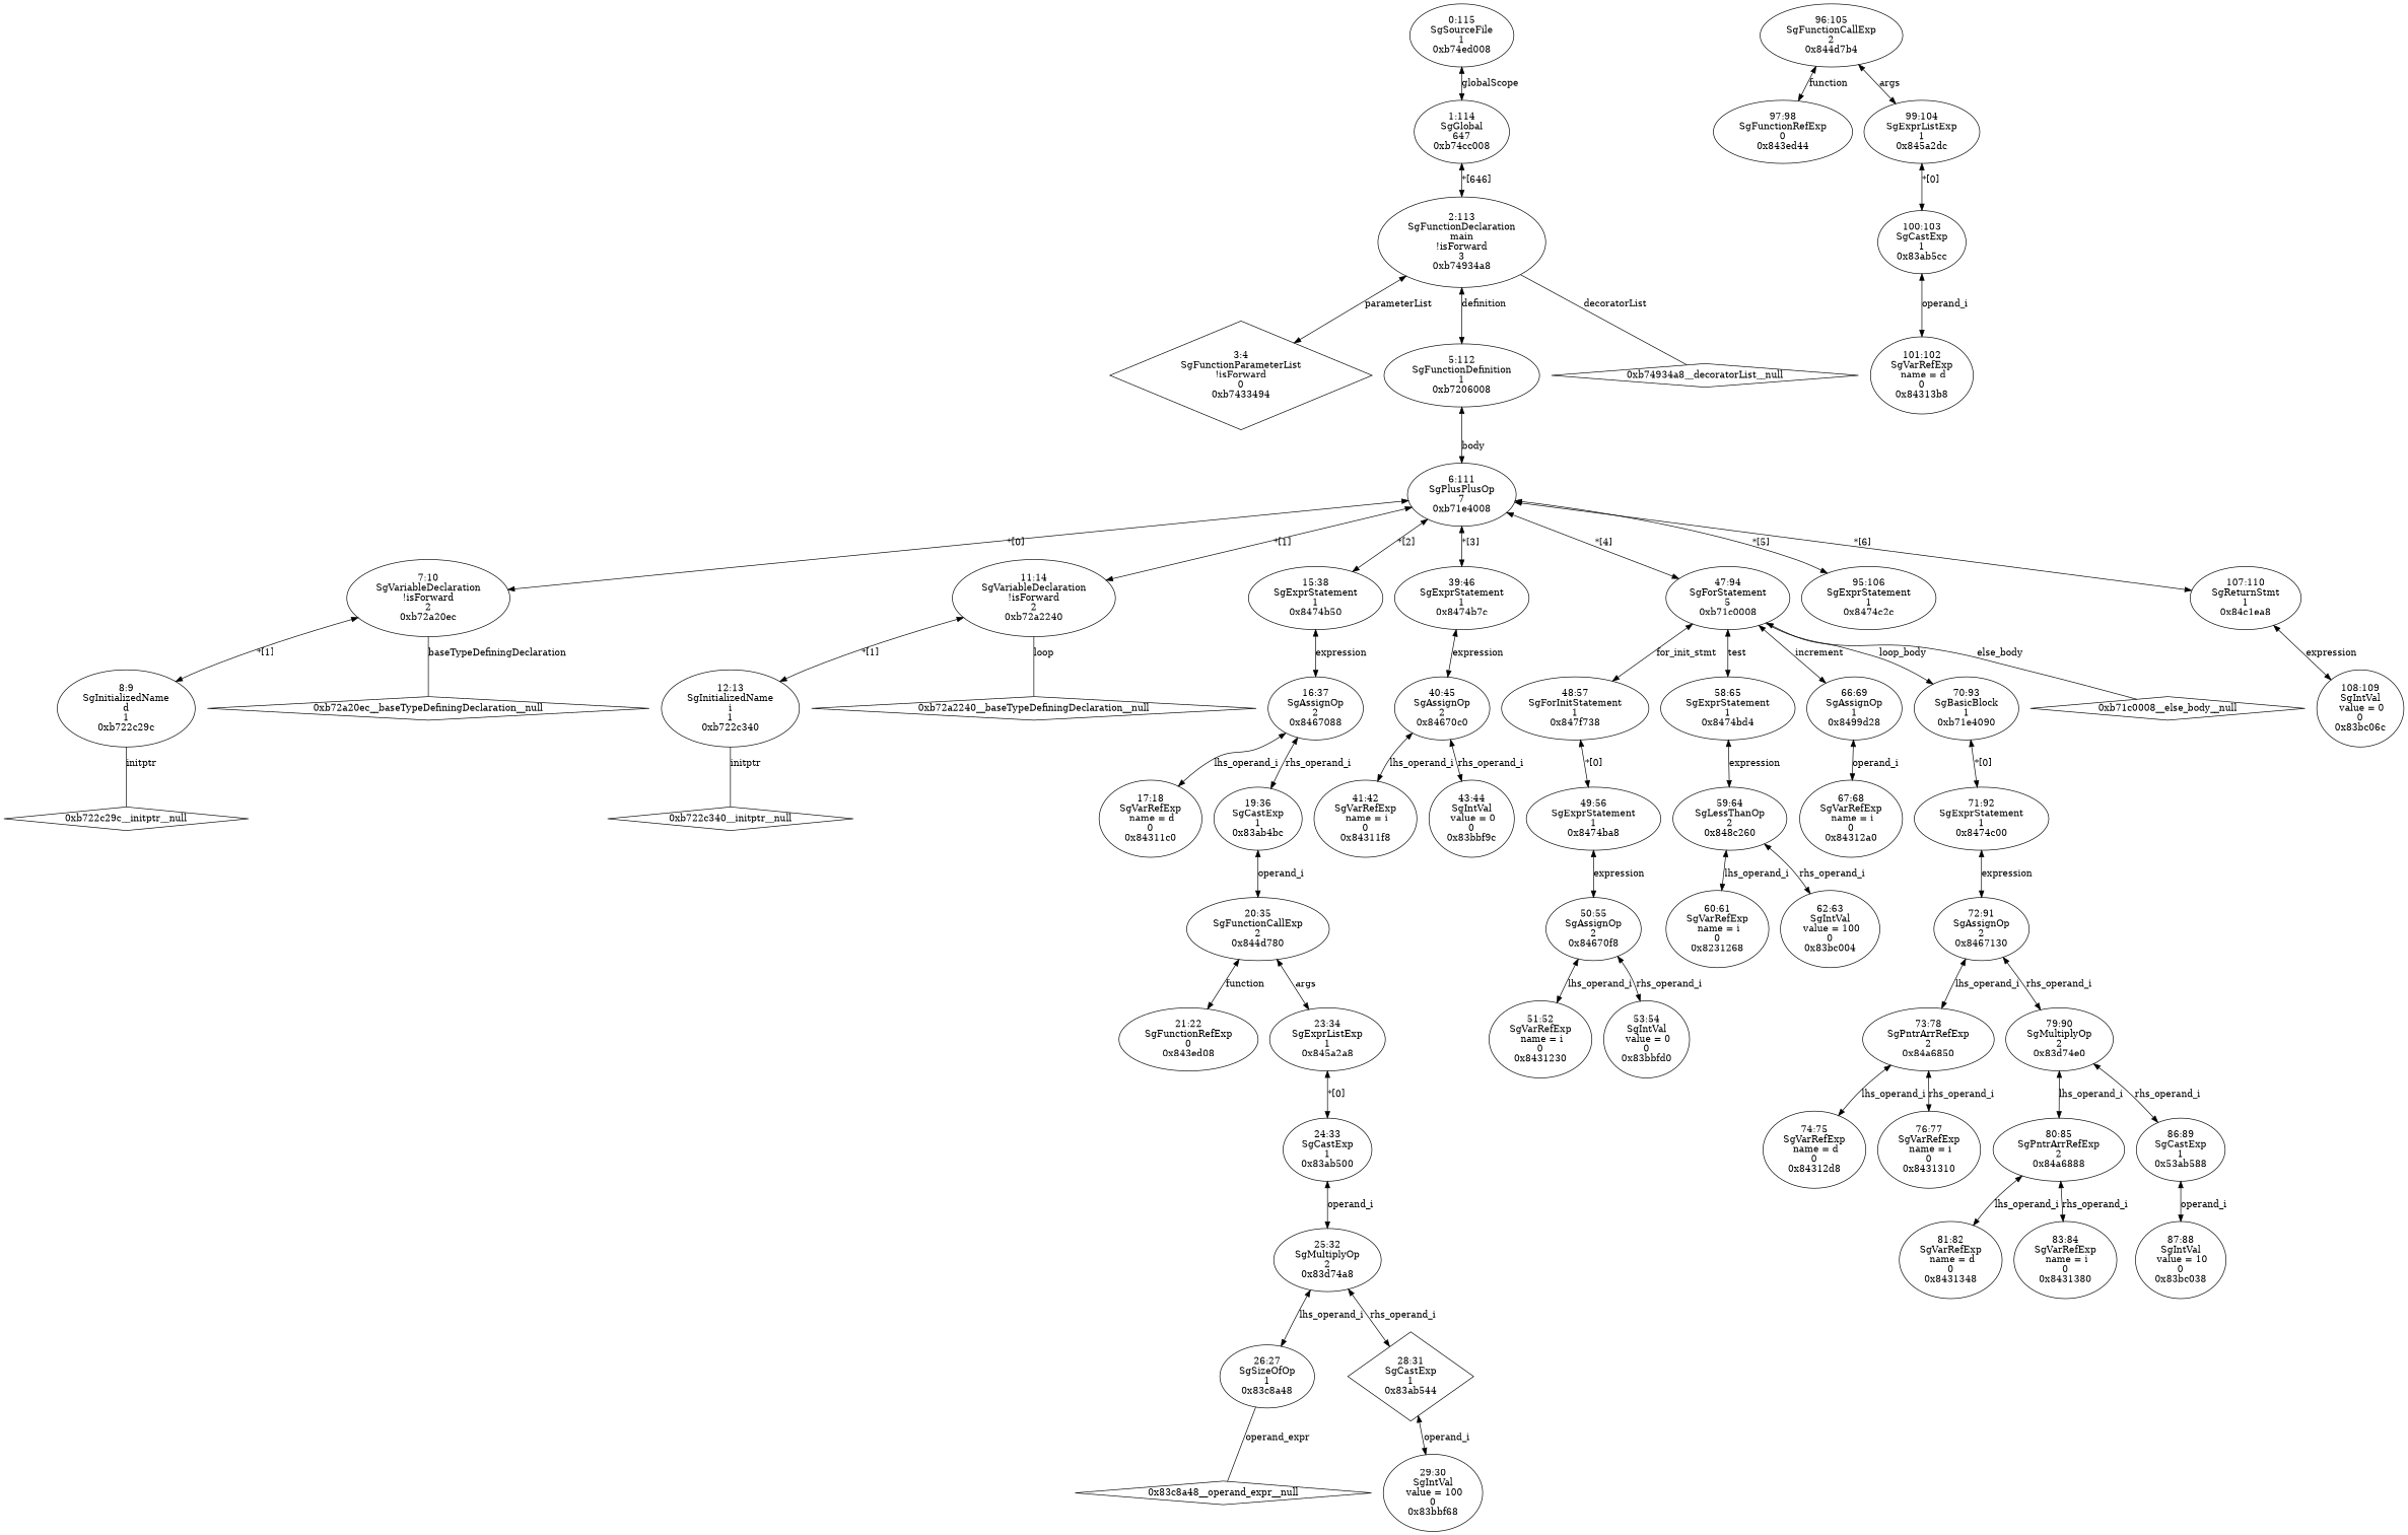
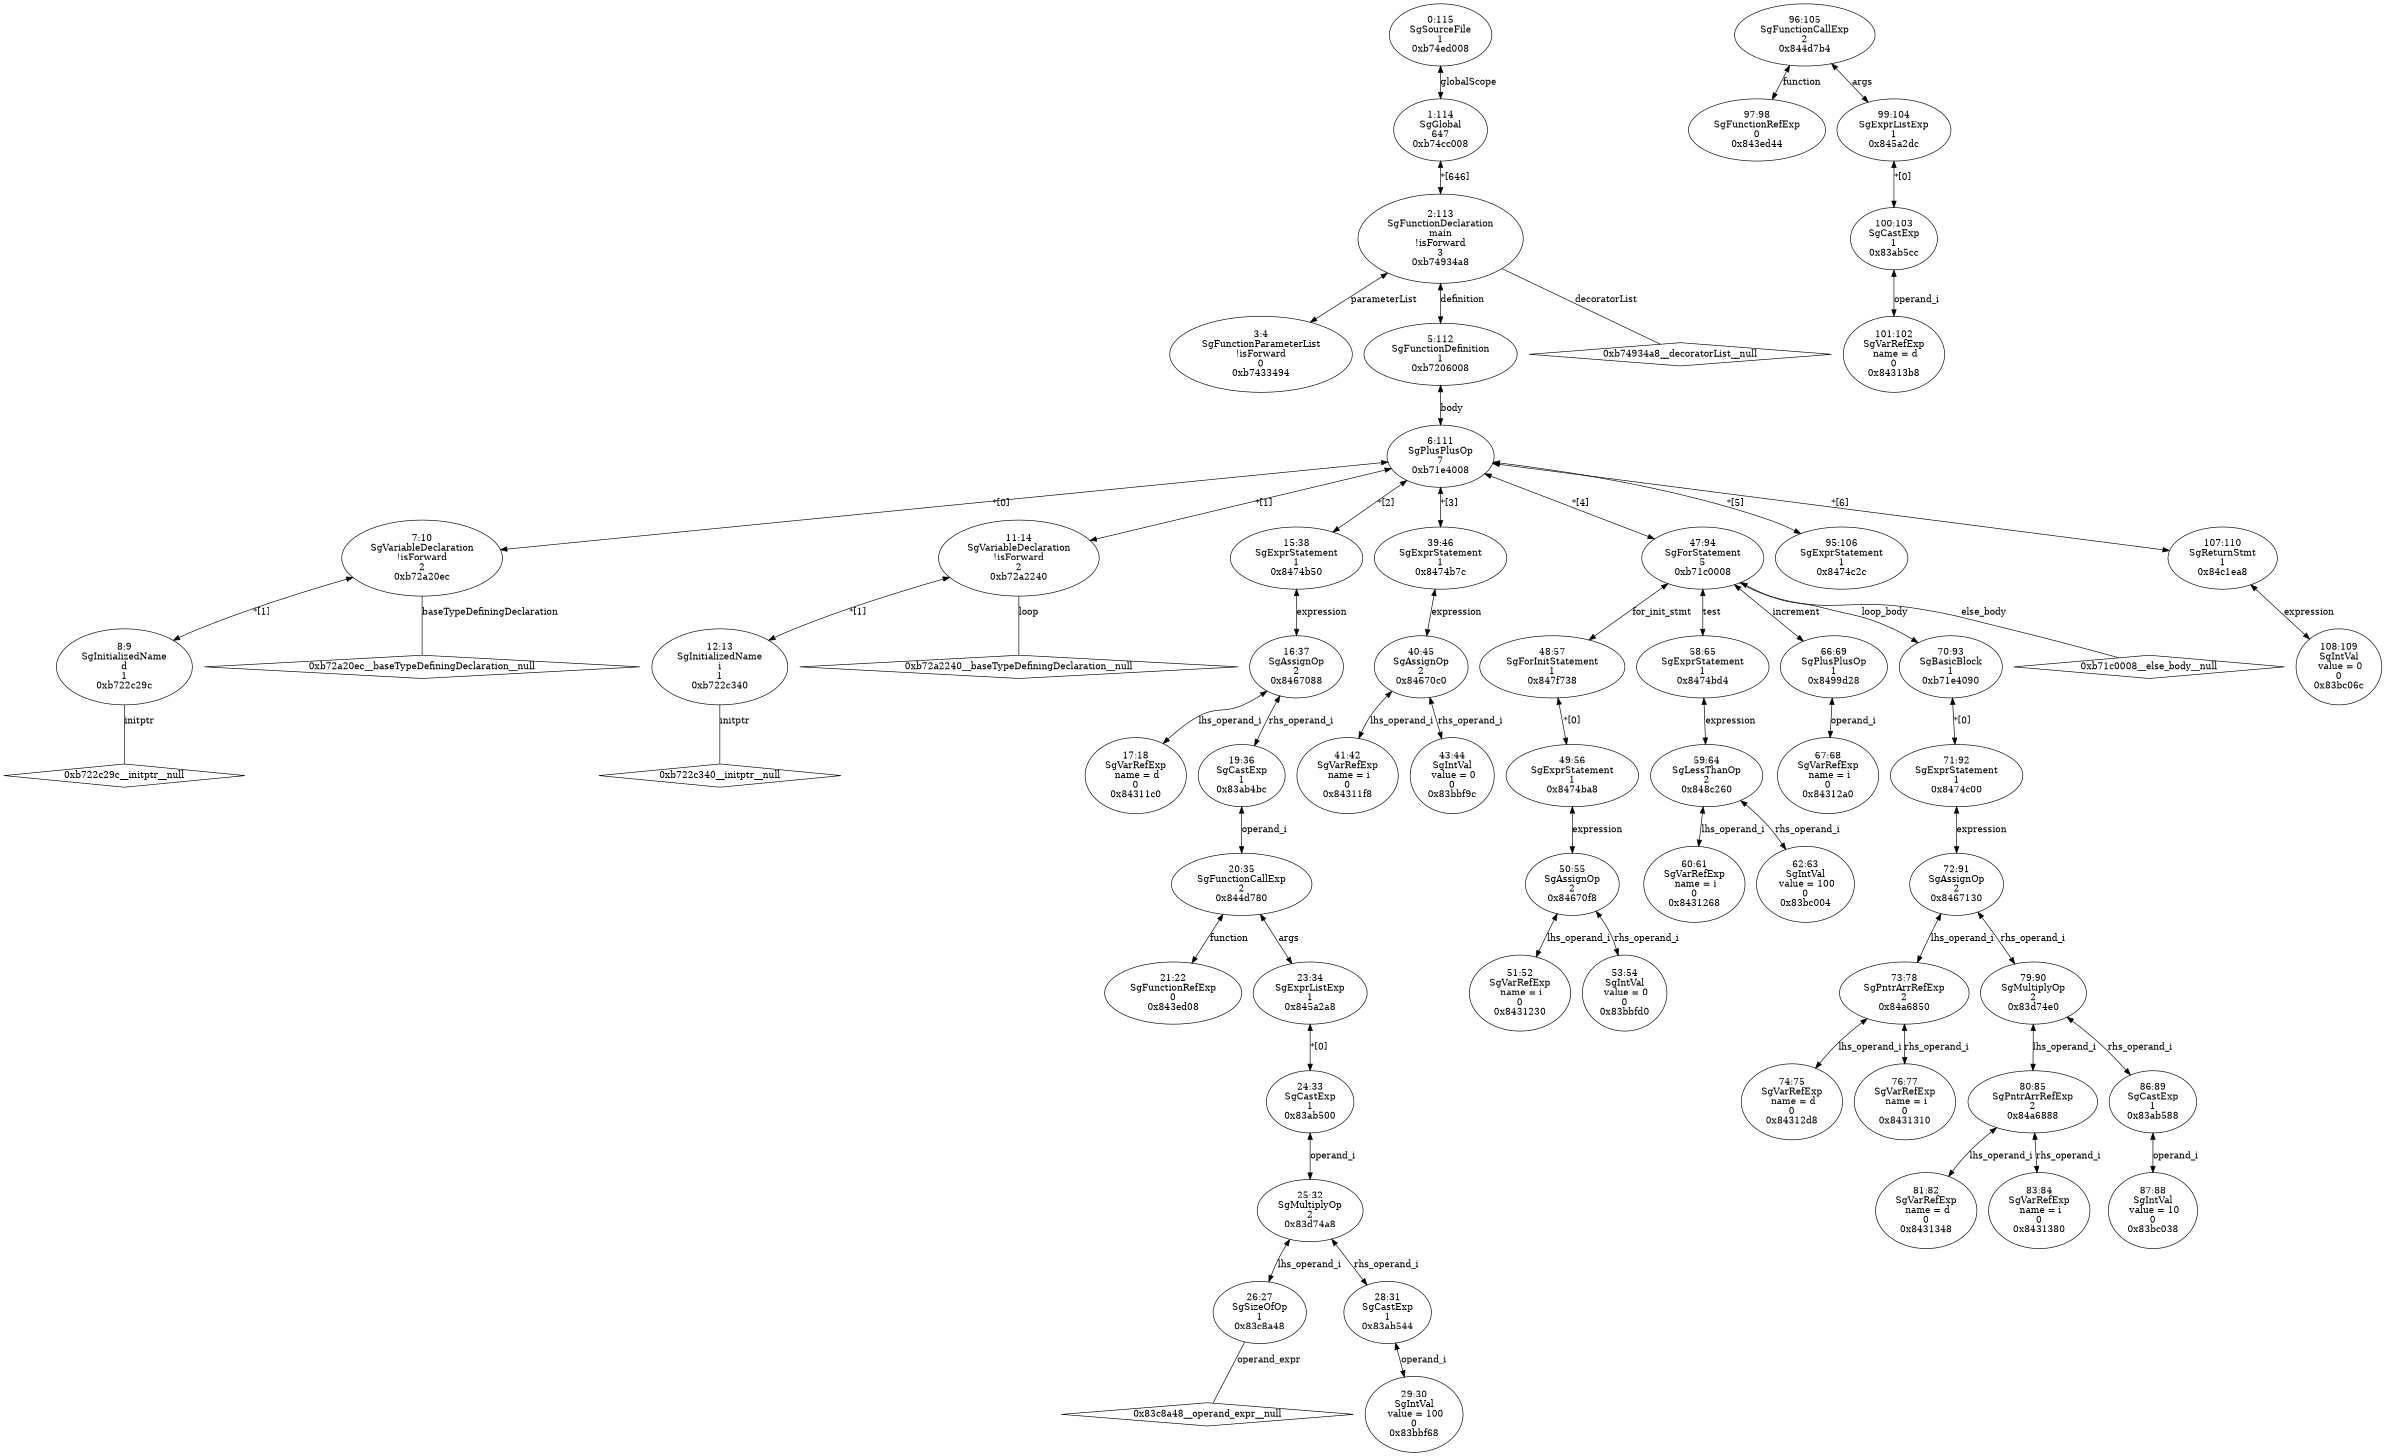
  digraph {
    edge [dir=both]
-   n1 [label="3:4\nSgFunctionParameterList\n!isForward\n0\n0xb7433494\n" shape=diamond]
+   n1 [label="3:4\nSgFunctionParameterList\n!isForward\n0\n0xb7433494\n"]
    n2 [label="8:9\nSgInitializedName\nd\n1\n0xb722c29c\n"]
    "0xb722c29c__initptr__null" [shape=diamond]
    n4 [label="7:10\nSgVariableDeclaration\n!isForward\n2\n0xb72a20ec\n"]
    "0xb72a20ec__baseTypeDefiningDeclaration__null" [shape=diamond]
    n6 [label="12:13\nSgInitializedName\ni\n1\n0xb722c340\n"]
    "0xb722c340__initptr__null" [shape=diamond]
    n8 [label="11:14\nSgVariableDeclaration\n!isForward\n2\n0xb72a2240\n"]
    "0xb72a2240__baseTypeDefiningDeclaration__null" [shape=diamond]
    n10 [label="17:18\nSgVarRefExp\n name = d\n0\n0x84311c0\n"]
    n11 [label="21:22\nSgFunctionRefExp\n0\n0x843ed08\n"]
    n12 [label="26:27\nSgSizeOfOp\n1\n0x83c8a48\n"]
    "0x83c8a48__operand_expr__null" [shape=diamond]
    n14 [label="29:30\nSgIntVal\n value = 100\n0\n0x83bbf68\n"]
-   n15 [label="28:31\nSgCastExp\n1\n0x83ab544\n" shape=diamond]
+   n15 [label="28:31\nSgCastExp\n1\n0x83ab544\n"]
    n16 [label="25:32\nSgMultiplyOp\n2\n0x83d74a8\n"]
    n17 [label="24:33\nSgCastExp\n1\n0x83ab500\n"]
    n18 [label="23:34\nSgExprListExp\n1\n0x845a2a8\n"]
    n19 [label="20:35\nSgFunctionCallExp\n2\n0x844d780\n"]
    n20 [label="19:36\nSgCastExp\n1\n0x83ab4bc\n"]
    n21 [label="16:37\nSgAssignOp\n2\n0x8467088\n"]
    n22 [label="15:38\nSgExprStatement\n1\n0x8474b50\n"]
    n23 [label="41:42\nSgVarRefExp\n name = i\n0\n0x84311f8\n"]
    n24 [label="43:44\nSgIntVal\n value = 0\n0\n0x83bbf9c\n"]
    n25 [label="40:45\nSgAssignOp\n2\n0x84670c0\n"]
    n26 [label="39:46\nSgExprStatement\n1\n0x8474b7c\n"]
    n27 [label="51:52\nSgVarRefExp\n name = i\n0\n0x8431230\n"]
    n28 [label="53:54\nSgIntVal\n value = 0\n0\n0x83bbfd0\n"]
    n29 [label="50:55\nSgAssignOp\n2\n0x84670f8\n"]
    n30 [label="49:56\nSgExprStatement\n1\n0x8474ba8\n"]
    n31 [label="48:57\nSgForInitStatement\n1\n0x847f738\n"]
-   n32 [label="60:61\nSgVarRefExp\n name = i\n0\n0x8231268\n"]
+   n32 [label="60:61\nSgVarRefExp\n name = i\n0\n0x8431268\n"]
    n33 [label="62:63\nSgIntVal\n value = 100\n0\n0x83bc004\n"]
    n34 [label="59:64\nSgLessThanOp\n2\n0x848c260\n"]
    n35 [label="58:65\nSgExprStatement\n1\n0x8474bd4\n"]
    n36 [label="67:68\nSgVarRefExp\n name = i\n0\n0x84312a0\n"]
-   n37 [label="66:69\nSgAssignOp\n1\n0x8499d28\n"]
+   n37 [label="66:69\nSgPlusPlusOp\n1\n0x8499d28\n"]
    n38 [label="74:75\nSgVarRefExp\n name = d\n0\n0x84312d8\n"]
    n39 [label="76:77\nSgVarRefExp\n name = i\n0\n0x8431310\n"]
    n40 [label="73:78\nSgPntrArrRefExp\n2\n0x84a6850\n"]
    n41 [label="81:82\nSgVarRefExp\n name = d\n0\n0x8431348\n"]
    n42 [label="83:84\nSgVarRefExp\n name = i\n0\n0x8431380\n"]
    n43 [label="80:85\nSgPntrArrRefExp\n2\n0x84a6888\n"]
    n44 [label="87:88\nSgIntVal\n value = 10\n0\n0x83bc038\n"]
-   n45 [label="86:89\nSgCastExp\n1\n0x53ab588\n"]
+   n45 [label="86:89\nSgCastExp\n1\n0x83ab588\n"]
    n46 [label="79:90\nSgMultiplyOp\n2\n0x83d74e0\n"]
    n47 [label="72:91\nSgAssignOp\n2\n0x8467130\n"]
    n48 [label="71:92\nSgExprStatement\n1\n0x8474c00\n"]
    n49 [label="70:93\nSgBasicBlock\n1\n0xb71e4090\n"]
    n50 [label="47:94\nSgForStatement\n5\n0xb71c0008\n"]
    "0xb71c0008__else_body__null" [shape=diamond]
    n52 [label="97:98\nSgFunctionRefExp\n0\n0x843ed44\n"]
    n53 [label="101:102\nSgVarRefExp\n name = d\n0\n0x84313b8\n"]
    n54 [label="100:103\nSgCastExp\n1\n0x83ab5cc\n"]
    n55 [label="99:104\nSgExprListExp\n1\n0x845a2dc\n"]
    n56 [label="96:105\nSgFunctionCallExp\n2\n0x844d7b4\n"]
    n57 [label="95:106\nSgExprStatement\n1\n0x8474c2c\n"]
    n58 [label="108:109\nSgIntVal\n value = 0\n0\n0x83bc06c\n"]
    n59 [label="107:110\nSgReturnStmt\n1\n0x84c1ea8\n"]
    n60 [label="6:111\nSgPlusPlusOp\n7\n0xb71e4008\n"]
    n61 [label="5:112\nSgFunctionDefinition\n1\n0xb7206008\n"]
    n62 [label="2:113\nSgFunctionDeclaration\nmain\n!isForward\n3\n0xb74934a8\n"]
    "0xb74934a8__decoratorList__null" [shape=diamond]
    n64 [label="1:114\nSgGlobal\n647\n0xb74cc008\n"]
    n65 [label="0:115\nSgSourceFile\n1\n0xb74ed008\n"]
    n2 -> "0xb722c29c__initptr__null" [dir=none label=initptr]
    n4 -> n2 [label="*[1]"]
    n4 -> "0xb72a20ec__baseTypeDefiningDeclaration__null" [dir=none label=baseTypeDefiningDeclaration]
    n6 -> "0xb722c340__initptr__null" [dir=none label=initptr]
    n8 -> n6 [label="*[1]"]
    n8 -> "0xb72a2240__baseTypeDefiningDeclaration__null" [dir=none label=loop]
    n12 -> "0x83c8a48__operand_expr__null" [dir=none label=operand_expr]
    n15 -> n14 [label=operand_i]
    n16 -> n12 [label=lhs_operand_i]
    n16 -> n15 [label=rhs_operand_i]
    n17 -> n16 [label=operand_i]
    n18 -> n17 [label="*[0]"]
    n19 -> n11 [label=function]
    n19 -> n18 [label=args]
    n20 -> n19 [label=operand_i]
    n21 -> n10 [label=lhs_operand_i]
    n21 -> n20 [label=rhs_operand_i]
    n22 -> n21 [label=expression]
    n25 -> n23 [label=lhs_operand_i]
    n25 -> n24 [label=rhs_operand_i]
    n26 -> n25 [label=expression]
    n29 -> n27 [label=lhs_operand_i]
    n29 -> n28 [label=rhs_operand_i]
    n30 -> n29 [label=expression]
    n31 -> n30 [label="*[0]"]
    n34 -> n32 [label=lhs_operand_i]
    n34 -> n33 [label=rhs_operand_i]
    n35 -> n34 [label=expression]
    n37 -> n36 [label=operand_i]
    n40 -> n38 [label=lhs_operand_i]
    n40 -> n39 [label=rhs_operand_i]
    n43 -> n41 [label=lhs_operand_i]
    n43 -> n42 [label=rhs_operand_i]
    n45 -> n44 [label=operand_i]
    n46 -> n43 [label=lhs_operand_i]
    n46 -> n45 [label=rhs_operand_i]
    n47 -> n40 [label=lhs_operand_i]
    n47 -> n46 [label=rhs_operand_i]
    n48 -> n47 [label=expression]
    n49 -> n48 [label="*[0]"]
    n50 -> n31 [label=for_init_stmt]
    n50 -> n35 [label=test]
    n50 -> n37 [label=increment]
    n50 -> n49 [label=loop_body]
    n50 -> "0xb71c0008__else_body__null" [dir=none label=else_body]
    n54 -> n53 [label=operand_i]
    n55 -> n54 [label="*[0]"]
    n56 -> n52 [label=function]
    n56 -> n55 [label=args]
    n59 -> n58 [label=expression]
    n60 -> n4 [label="*[0]"]
    n60 -> n8 [label="*[1]"]
    n60 -> n22 [label="*[2]"]
    n60 -> n26 [label="*[3]"]
    n60 -> n50 [label="*[4]"]
    n60 -> n57 [label="*[5]"]
    n60 -> n59 [label="*[6]"]
    n61 -> n60 [label=body]
    n62 -> n1 [label=parameterList]
    n62 -> n61 [label=definition]
    n62 -> "0xb74934a8__decoratorList__null" [dir=none label=decoratorList]
    n64 -> n62 [label="*[646]"]
    n65 -> n64 [label=globalScope]
  }
